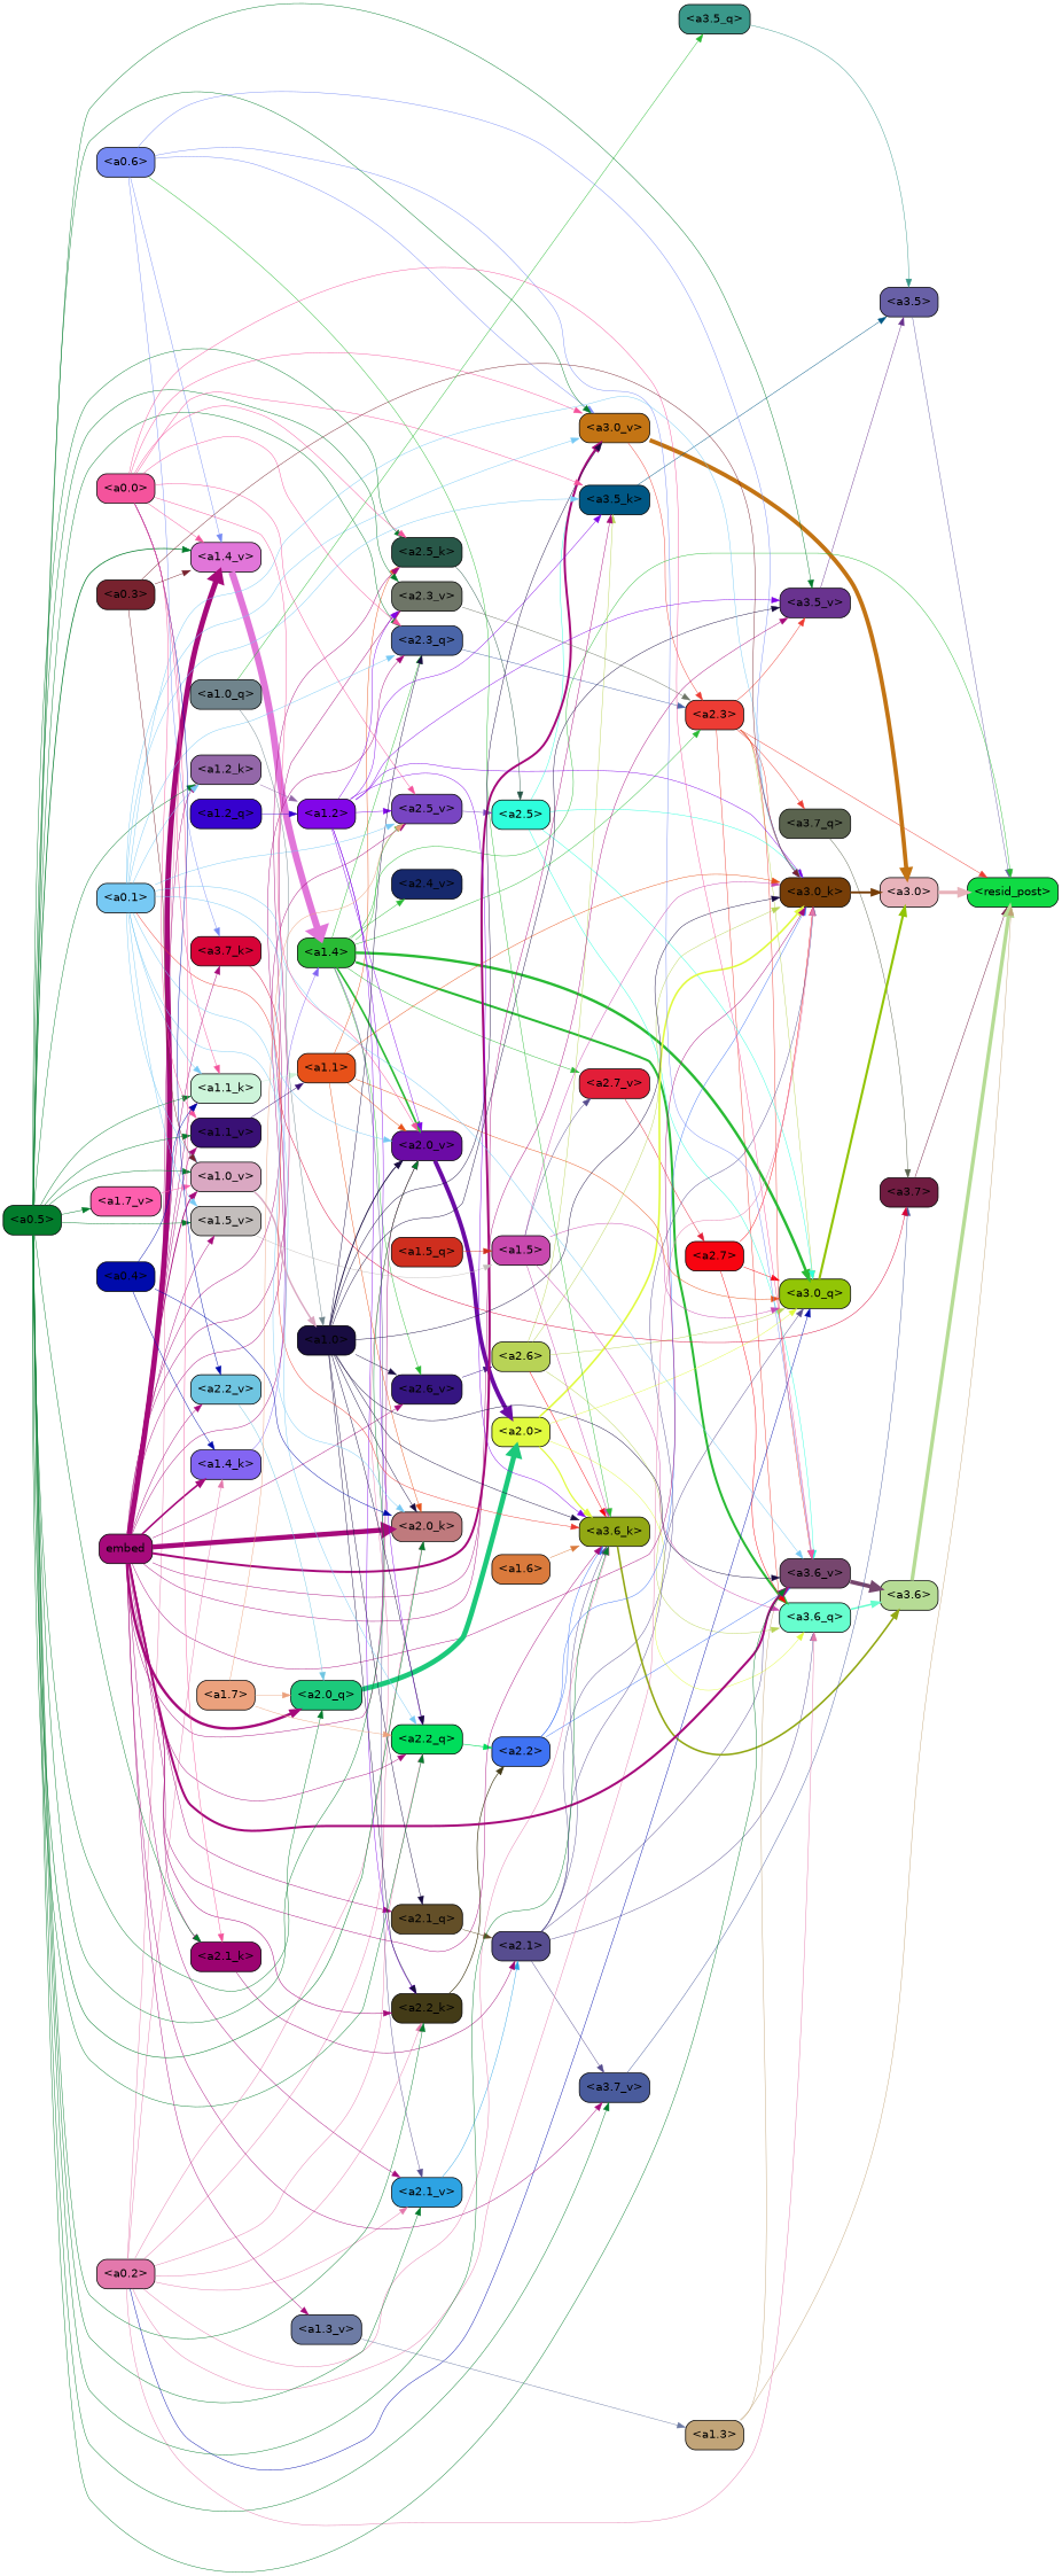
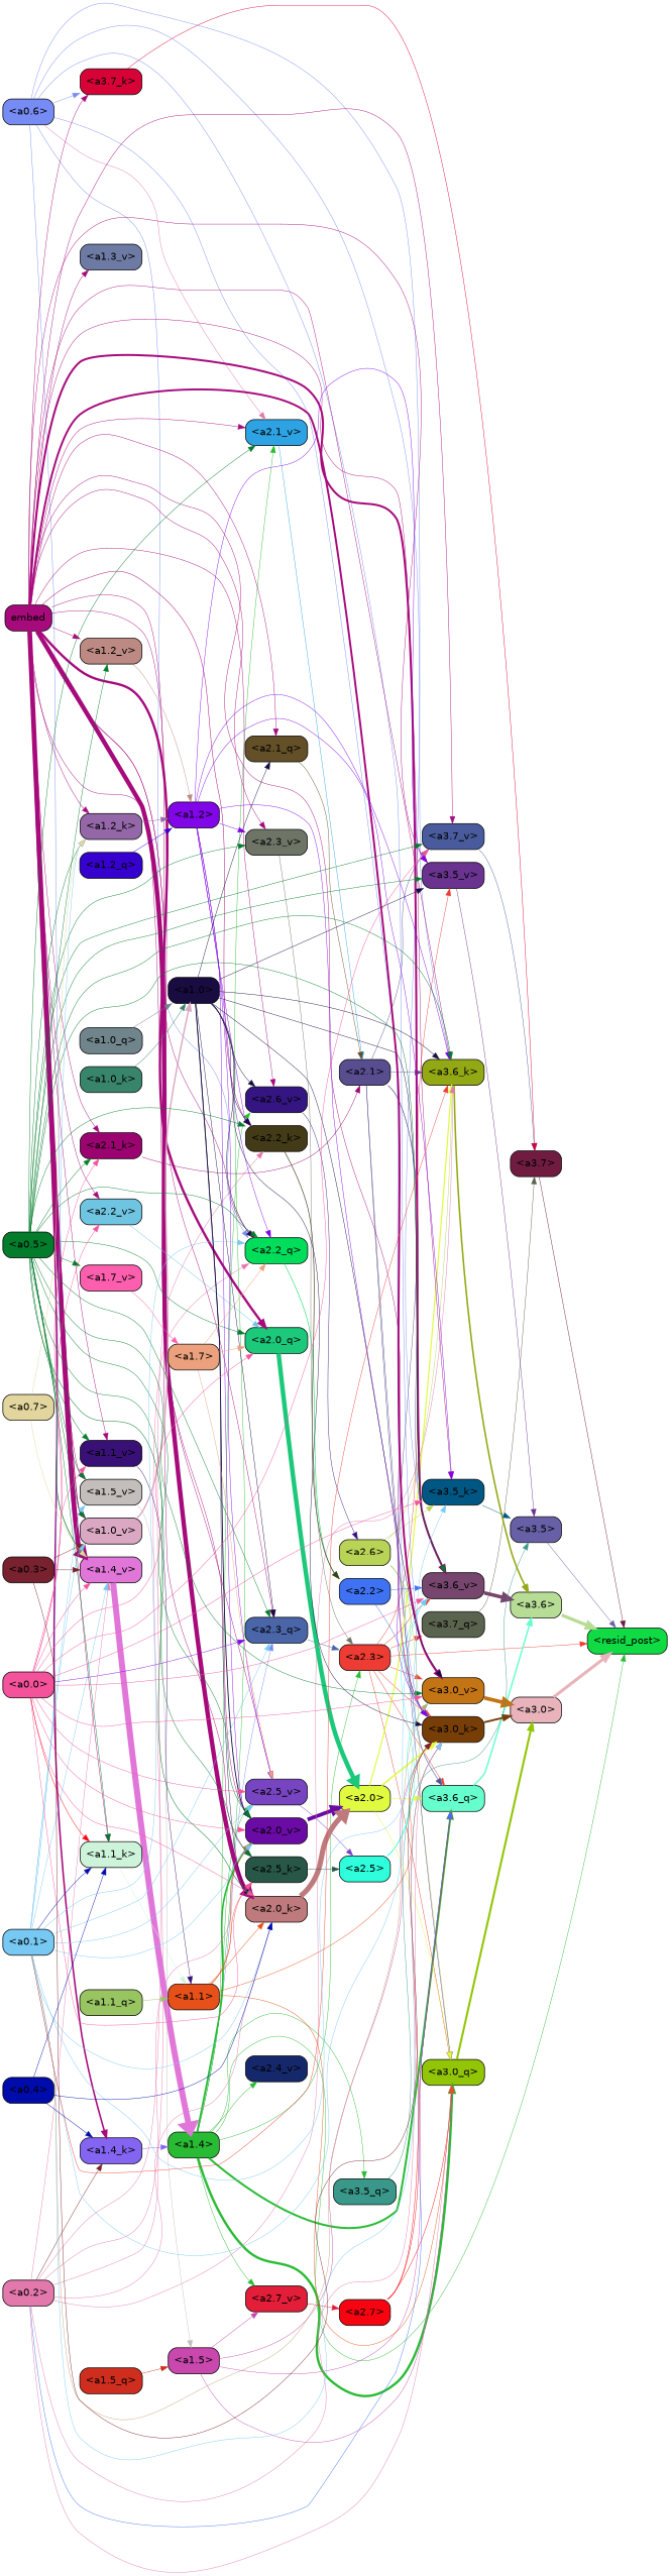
  strict digraph {
    rankdir=LR
    splines=true
    node [color=black fontname=Helvetica shape=box style="filled, rounded"]
    edge [color="#a60a7b" penwidth=0.6]
    "<a3.7>" [fillcolor="#701c41"]
    "<resid_post>" [fillcolor="#10db44"]
    "<a3.6>" [fillcolor="#b6dc95"]
    "<a3.5>" [fillcolor="#6860a6"]
    "<a3.0>" [fillcolor="#e8b3bb"]
    "<a2.3>" [fillcolor="#ed3c34"]
    "<a3.7_q>" [fillcolor="#5a634e"]
    "<a3.6_q>" [fillcolor="#67fece"]
    "<a3.0_q>" [fillcolor="#92c506"]
    "<a3.0_k>" [fillcolor="#773e08"]
    "<a3.6_v>" [fillcolor="#76466e"]
    "<a3.5_v>" [fillcolor="#69338f"]
    "<a3.0_v>" [fillcolor="#c37414"]
    "<a1.4>" [fillcolor="#2abb35"]
    "<a3.5_q>" [fillcolor="#3a988a"]
    "<a2.3_q>" [fillcolor="#4a65a8"]
    "<a2.7_v>" [fillcolor="#e21e38"]
    "<a2.6_v>" [fillcolor="#351581"]
    "<a2.5_v>" [fillcolor="#7845c2"]
    "<a2.4_v>" [fillcolor="#16286c"]
    "<a2.1_v>" [fillcolor="#2da3e3"]
    "<a2.0_v>" [fillcolor="#6b0ba5"]
    "<a2.7>" [fillcolor="#f70410"]
    "<a2.6>" [fillcolor="#b8d356"]
    "<a2.5>" [fillcolor="#2efedc"]
    "<a2.1>" [fillcolor="#574d8f"]
    "<a2.0>" [fillcolor="#e0fa3f"]
    "<a3.6_k>" [fillcolor="#92a814"]
    "<a3.5_k>" [fillcolor="#005784"]
    "<a3.7_v>" [fillcolor="#495b9c"]
-   "<a1.3>" [fillcolor="#c1a478"]
    "<a3.7_k>" [fillcolor="#d70337"]
    "<a1.5>" [fillcolor="#c848ae"]
    "<a0.2>" [fillcolor="#e378ac"]
    "<a2.2_q>" [fillcolor="#00dd5b"]
    "<a2.2_k>" [fillcolor="#433b17"]
    "<a2.0_k>" [fillcolor="#bf7a7d"]
    "<a1.4_k>" [fillcolor="#8365f2"]
    "<a1.4_v>" [fillcolor="#e176d9"]
    "<a2.2>" [fillcolor="#3e72f3"]
    "<a1.1>" [fillcolor="#e75119"]
    "<a2.5_k>" [fillcolor="#285748"]
    "<a0.6>" [fillcolor="#778bf4"]
    embed [fillcolor="#a60a7b"]
    "<a2.1_q>" [fillcolor="#634f28"]
    "<a2.0_q>" [fillcolor="#1cc97b"]
    "<a2.1_k>" [fillcolor="#9b0370"]
    "<a2.3_v>" [fillcolor="#6e7567"]
    "<a2.2_v>" [fillcolor="#6fc5e1"]
    "<a1.2_k>" [fillcolor="#9367a8"]
    "<a1.1_k>" [fillcolor="#cdf4da"]
    "<a1.5_v>" [fillcolor="#c3bebc"]
    "<a1.3_v>" [fillcolor="#6d7ba4"]
+   "<a1.2_v>" [fillcolor="#bc8a83"]
    "<a1.1_v>" [fillcolor="#391075"]
    "<a1.0_v>" [fillcolor="#daa8c2"]
    "<a1.2>" [fillcolor="#8106e8"]
    "<a1.0>" [fillcolor="#180c41"]
-   "<a1.6>" [fillcolor="#da7a3c"]
    "<a0.5>" [fillcolor="#037c2c"]
    "<a1.7_v>" [fillcolor="#fd5fae"]
    "<a1.7>" [fillcolor="#eba17d"]
    "<a0.1>" [fillcolor="#77c9f4"]
    "<a0.0>" [fillcolor="#f4539c"]
    "<a0.3>" [fillcolor="#77222e"]
    "<a0.4>" [fillcolor="#000bab"]
    "<a1.5_q>" [fillcolor="#cf2e1e"]
    "<a1.2_q>" [fillcolor="#3601ce"]
+   "<a1.1_q>" [fillcolor="#98c561"]
    "<a1.0_q>" [fillcolor="#70848c"]
+   "<a1.0_k>" [fillcolor="#39856b"]
+   "<a0.7>" [fillcolor="#e2d59d"]
    "<a3.7>" -> "<resid_post>" [color="#701c41" penwidth=0.6239100098609924]
    "<a3.6>" -> "<resid_post>" [color="#b6dc95" penwidth=4.569062113761902]
    "<a3.5>" -> "<resid_post>" [color="#6860a6"]
    "<a3.0>" -> "<resid_post>" [color="#e8b3bb" penwidth=4.283544182777405]
    "<a2.3>" -> "<resid_post>" [color="#ed3c34"]
    "<a2.3>" -> "<a3.7_q>" [color="#ed3c34"]
    "<a2.3>" -> "<a3.6_q>" [color="#ed3c34"]
-   "<a2.3>" -> "<a3.0_q>" [color="#b8d356"]
+   "<a2.3>" -> "<a3.0_q>" [color="#ed3c34"]
    "<a2.3>" -> "<a3.0_k>" [color="#ed3c34"]
    "<a2.3>" -> "<a3.6_v>" [color="#ed3c34"]
    "<a2.3>" -> "<a3.5_v>" [color="#ed3c34"]
-   "<a3.0_v>" -> "<a2.3>" [color="#ed3c34"]
+   "<a2.3>" -> "<a3.0_v>" [color="#ed3c34"]
    "<a3.7_q>" -> "<a3.7>" [color="#5a634e"]
    "<a3.6_q>" -> "<a3.6>" [color="#67fece" penwidth=2.0347584784030914]
    "<a3.0_q>" -> "<a3.0>" [color="#92c506" penwidth=2.8635367155075073]
    "<a3.0_k>" -> "<a3.0>" [color="#773e08" penwidth=2.632905662059784]
    "<a3.6_v>" -> "<a3.6>" [color="#76466e" penwidth=4.981305837631226]
    "<a3.5_v>" -> "<a3.5>" [color="#69338f"]
    "<a3.0_v>" -> "<a3.0>" [color="#c37414" penwidth=5.168330669403076]
    "<a1.4>" -> "<resid_post>" [color="#2abb35"]
    "<a1.4>" -> "<a2.3>" [color="#2abb35"]
    "<a1.4>" -> "<a3.6_q>" [color="#2abb35" penwidth=2.7934007048606873]
    "<a1.4>" -> "<a3.0_q>" [color="#2abb35" penwidth=3.340754985809326]
-   "<a1.0_q>" -> "<a3.5_q>" [color="#2abb35"]
-   "<a1.4>" -> "<a2.3_q>" [color="#2abb35"]
+   "<a1.4>" -> "<a3.5_q>" [color="#2abb35"]
+   "<a1.4>" -> "<a2.3_q>" [color="#778bf4"]
    "<a1.4>" -> "<a2.7_v>" [color="#2abb35"]
    "<a1.4>" -> "<a2.6_v>" [color="#2abb35"]
    "<a1.4>" -> "<a2.5_v>" [color="#2abb35"]
    "<a1.4>" -> "<a2.4_v>" [color="#2abb35"]
-   "<a1.4>" -> "<a2.1_v>" [color="#574d8f"]
+   "<a1.4>" -> "<a2.1_v>" [color="#2abb35"]
    "<a1.4>" -> "<a2.0_v>" [color="#2abb35" penwidth=2.268759250640869]
    "<a3.5_q>" -> "<a3.5>" [color="#3a988a"]
    "<a2.3_q>" -> "<a2.3>" [color="#4a65a8"]
    "<a2.7_v>" -> "<a2.7>" [color="#e21e38"]
    "<a2.6_v>" -> "<a2.6>" [color="#351581"]
    "<a2.5_v>" -> "<a2.5>" [color="#7845c2"]
    "<a2.1_v>" -> "<a2.1>" [color="#2da3e3"]
    "<a2.0_v>" -> "<a2.0>" [color="#6b0ba5" penwidth=5.231471925973892]
    "<a2.7>" -> "<a3.6_q>" [color="#f70410"]
    "<a2.7>" -> "<a3.0_q>" [color="#f70410"]
    "<a2.7>" -> "<a3.0_k>" [color="#f70410"]
-   "<a2.6>" -> "<a3.6_q>" [color="#b8d356"]
+   "<a2.6>" -> "<a3.6_q>" [color="#77c9f4"]
    "<a2.6>" -> "<a3.0_q>" [color="#b8d356"]
    "<a2.6>" -> "<a3.0_k>" [color="#b8d356"]
-   "<a2.6>" -> "<a3.6_k>" [color="#f70410"]
+   "<a2.6>" -> "<a3.6_k>" [color="#b8d356"]
    "<a2.6>" -> "<a3.5_k>" [color="#b8d356"]
-   "<a2.5>" -> "<a3.0_q>" [color="#2efedc"]
    "<a2.5>" -> "<a3.0_k>" [color="#2efedc"]
    "<a2.5>" -> "<a3.6_v>" [color="#2efedc"]
    "<a2.5>" -> "<a3.0_v>" [color="#2efedc"]
    "<a2.1>" -> "<a3.6_q>" [color="#574d8f"]
    "<a2.1>" -> "<a3.0_q>" [color="#574d8f"]
    "<a2.1>" -> "<a3.0_k>" [color="#574d8f"]
    "<a2.1>" -> "<a3.6_v>" [color="#574d8f"]
    "<a2.1>" -> "<a3.6_k>" [color="#574d8f"]
    "<a2.1>" -> "<a3.7_v>" [color="#574d8f"]
    "<a2.0>" -> "<a3.6_q>" [color="#e0fa3f"]
    "<a2.0>" -> "<a3.0_q>" [color="#e0fa3f"]
    "<a2.0>" -> "<a3.0_k>" [color="#e0fa3f" penwidth=2.161143198609352]
    "<a2.0>" -> "<a3.6_k>" [color="#e0fa3f" penwidth=1.6382827460765839]
    "<a3.6_k>" -> "<a3.6>" [color="#92a814" penwidth=2.1760786175727844]
    "<a3.5_k>" -> "<a3.5>" [color="#005784"]
    "<a3.7_v>" -> "<a3.7>" [color="#495b9c"]
-   "<a1.3>" -> "<resid_post>" [color="#c1a478"]
-   "<a1.3>" -> "<a3.6_v>" [color="#c1a478"]
    "<a3.7_k>" -> "<a3.7>" [color="#d70337"]
    "<a1.5>" -> "<a3.6_q>" [color="#c848ae"]
    "<a1.5>" -> "<a3.0_q>" [color="#c848ae"]
    "<a1.5>" -> "<a3.0_k>" [color="#c848ae"]
-   "<a1.5>" -> "<a2.7_v>" [color="#574d8f"]
-   "<a1.5>" -> "<a3.6_k>" [color="#c848ae"]
-   "<a0.2>" -> "<a3.6_q>" [color="#e378ac"]
-   "<a0.2>" -> "<a3.0_q>" [color="#000bab"]
+   "<a1.5>" -> "<a2.7_v>" [color="#c848ae"]
+   "<a0.2>" -> "<a3.6_q>" [color="#3e72f3"]
+   "<a0.2>" -> "<a3.0_q>" [color="#e378ac"]
    "<a0.2>" -> "<a3.0_k>" [color="#e378ac"]
-   "<a0.2>" -> "<a2.1_v>" [color="#e378ac"]
+   "<a0.6>" -> "<a2.1_v>" [color="#e378ac"]
    "<a0.2>" -> "<a2.0_v>" [color="#e378ac"]
    "<a0.2>" -> "<a3.6_k>" [color="#e378ac"]
    "<a0.2>" -> "<a2.2_q>" [color="#e378ac"]
    "<a0.2>" -> "<a2.2_k>" [color="#e378ac"]
    "<a0.2>" -> "<a2.0_k>" [color="#e378ac"]
-   "<a0.2>" -> "<a1.4_k>" [color="#e378ac"]
+   "<a0.2>" -> "<a1.4_k>" [color="#77222e"]
    "<a0.2>" -> "<a1.4_v>" [color="#e378ac"]
    "<a2.2_q>" -> "<a2.2>" [color="#00dd5b" penwidth=0.7553567886352539]
    "<a2.2_k>" -> "<a2.2>" [color="#433b17" penwidth=0.8854708671569824]
+   "<a2.0_k>" -> "<a2.0>" [color="#bf7a7d" penwidth=7.231504917144775]
    "<a1.4_k>" -> "<a1.4>" [color="#8365f2"]
    "<a1.4_v>" -> "<a1.4>" [color="#e176d9" penwidth=8.36684274673462]
    "<a2.2>" -> "<a3.0_k>" [color="#3e72f3"]
    "<a2.2>" -> "<a3.6_v>" [color="#3e72f3"]
-   "<a2.2>" -> "<a3.6_k>" [color="#3e72f3"]
    "<a1.1>" -> "<a3.0_q>" [color="#e75119"]
    "<a1.1>" -> "<a3.0_k>" [color="#e75119"]
    "<a1.1>" -> "<a2.0_v>" [color="#e75119"]
    "<a1.1>" -> "<a2.0_k>" [color="#e75119"]
    "<a1.1>" -> "<a2.5_k>" [color="#e75119"]
    "<a2.5_k>" -> "<a2.5>" [color="#285748"]
    "<a0.6>" -> "<a3.0_k>" [color="#778bf4"]
    "<a0.6>" -> "<a3.6_v>" [color="#778bf4"]
    "<a0.6>" -> "<a3.0_v>" [color="#778bf4"]
-   "<a0.6>" -> "<a3.6_k>" [color="#2abb35"]
+   "<a0.6>" -> "<a3.6_k>" [color="#778bf4"]
    "<a0.6>" -> "<a3.7_k>" [color="#778bf4"]
+   "<a0.6>" -> "<a2.2_q>" [color="#778bf4"]
    "<a0.6>" -> "<a1.4_v>" [color="#778bf4"]
    embed -> "<a3.0_k>"
    embed -> "<a3.6_v>" [penwidth=2.7825746536254883]
    embed -> "<a3.5_v>"
    embed -> "<a3.0_v>" [penwidth=2.6950180530548096]
    embed -> "<a2.3_q>"
    embed -> "<a2.6_v>"
    embed -> "<a2.5_v>"
    embed -> "<a2.1_v>"
    embed -> "<a2.0_v>"
    embed -> "<a3.6_k>"
    embed -> "<a3.5_k>"
    embed -> "<a3.7_v>"
    embed -> "<a3.7_k>"
    embed -> "<a2.2_q>"
    embed -> "<a2.2_k>" [penwidth=0.6698317527770996]
    embed -> "<a2.0_k>" [penwidth=6.12570995092392]
    embed -> "<a1.4_k>" [penwidth=2.1858973503112793]
    embed -> "<a1.4_v>" [penwidth=6.590077131986618]
    embed -> "<a2.5_k>"
    embed -> "<a2.1_q>"
    embed -> "<a2.0_q>" [penwidth=3.305941343307495]
    embed -> "<a2.1_k>"
    embed -> "<a2.3_v>"
    embed -> "<a2.2_v>"
    embed -> "<a1.2_k>"
    embed -> "<a1.1_k>"
    embed -> "<a1.5_v>"
    embed -> "<a1.3_v>"
+   embed -> "<a1.2_v>"
    embed -> "<a1.1_v>"
    embed -> "<a1.0_v>" [penwidth=1.2076449394226074]
    "<a2.1_q>" -> "<a2.1>" [color="#634f28"]
    "<a2.0_q>" -> "<a2.0>" [color="#1cc97b" penwidth=6.256794691085815]
    "<a2.1_k>" -> "<a2.1>" [color="#9b0370"]
    "<a2.3_v>" -> "<a2.3>" [color="#6e7567"]
    "<a2.2_v>" -> "<a2.0_q>" [color="#6fc5e1"]
    "<a1.2_k>" -> "<a1.2>" [color="#9367a8"]
    "<a1.1_k>" -> "<a1.1>" [color="#cdf4da"]
    "<a1.5_v>" -> "<a1.5>" [color="#c3bebc"]
-   "<a1.3_v>" -> "<a1.3>" [color="#6d7ba4"]
+   "<a1.2_v>" -> "<a1.2>" [color="#bc8a83"]
    "<a1.1_v>" -> "<a1.1>" [color="#391075"]
    "<a1.0_v>" -> "<a1.0>" [color="#daa8c2" penwidth=1.9665732383728027]
    "<a1.2>" -> "<a3.0_k>" [color="#8106e8"]
    "<a1.2>" -> "<a3.5_v>" [color="#8106e8"]
    "<a1.2>" -> "<a2.5_v>" [color="#8106e8"]
    "<a1.2>" -> "<a2.0_v>" [color="#8106e8"]
    "<a1.2>" -> "<a3.6_k>" [color="#8106e8"]
    "<a1.2>" -> "<a3.5_k>" [color="#8106e8"]
    "<a1.2>" -> "<a2.2_q>" [color="#8106e8"]
    "<a1.2>" -> "<a2.2_k>" [color="#8106e8"]
    "<a1.2>" -> "<a2.3_v>" [color="#8106e8"]
    "<a1.0>" -> "<a3.0_k>" [color="#180c41"]
    "<a1.0>" -> "<a3.6_v>" [color="#180c41"]
    "<a1.0>" -> "<a3.5_v>" [color="#180c41"]
    "<a1.0>" -> "<a3.0_v>" [color="#180c41"]
    "<a1.0>" -> "<a2.3_q>" [color="#180c41"]
    "<a1.0>" -> "<a2.6_v>" [color="#180c41"]
    "<a1.0>" -> "<a2.0_v>" [color="#180c41" penwidth=1.2213096618652344]
    "<a1.0>" -> "<a3.6_k>" [color="#180c41"]
    "<a1.0>" -> "<a2.2_q>" [color="#180c41"]
    "<a1.0>" -> "<a2.2_k>" [color="#180c41"]
    "<a1.0>" -> "<a2.0_k>" [color="#180c41"]
    "<a1.0>" -> "<a2.1_q>" [color="#180c41"]
-   "<a1.6>" -> "<a3.6_k>" [color="#da7a3c"]
    "<a0.5>" -> "<a3.6_v>" [color="#037c2c"]
    "<a0.5>" -> "<a3.5_v>" [color="#037c2c"]
    "<a0.5>" -> "<a3.0_v>" [color="#037c2c"]
    "<a0.5>" -> "<a2.3_q>" [color="#037c2c"]
    "<a0.5>" -> "<a2.1_v>" [color="#037c2c"]
    "<a0.5>" -> "<a2.0_v>" [color="#037c2c"]
    "<a0.5>" -> "<a3.6_k>" [color="#037c2c"]
    "<a0.5>" -> "<a3.7_v>" [color="#037c2c"]
    "<a0.5>" -> "<a2.2_q>" [color="#037c2c"]
    "<a0.5>" -> "<a2.2_k>" [color="#037c2c"]
    "<a0.5>" -> "<a2.0_k>" [color="#037c2c" penwidth=0.6900839805603027]
    "<a0.5>" -> "<a1.4_v>" [color="#037c2c" penwidth=0.9985027313232422]
    "<a0.5>" -> "<a2.5_k>" [color="#037c2c"]
    "<a0.5>" -> "<a2.0_q>" [color="#037c2c"]
    "<a0.5>" -> "<a2.1_k>" [color="#037c2c"]
    "<a0.5>" -> "<a2.3_v>" [color="#037c2c"]
    "<a0.5>" -> "<a1.2_k>" [color="#037c2c"]
    "<a0.5>" -> "<a1.1_k>" [color="#037c2c"]
    "<a0.5>" -> "<a1.5_v>" [color="#037c2c"]
+   "<a0.5>" -> "<a1.2_v>" [color="#037c2c"]
    "<a0.5>" -> "<a1.1_v>" [color="#037c2c"]
    "<a0.5>" -> "<a1.0_v>" [color="#037c2c"]
    "<a0.5>" -> "<a1.7_v>" [color="#037c2c"]
-   "<a1.7_v>" -> "<a1.0_v>" [color="#fd5fae"]
+   "<a1.7_v>" -> "<a1.7>" [color="#fd5fae"]
    "<a1.7>" -> "<a2.5_v>" [color="#eba17d"]
    "<a1.7>" -> "<a2.2_q>" [color="#eba17d"]
    "<a1.7>" -> "<a2.0_q>" [color="#eba17d"]
    "<a0.1>" -> "<a3.0_k>" [color="#77c9f4"]
    "<a0.1>" -> "<a3.6_v>" [color="#77c9f4"]
-   "<a0.1>" -> "<a3.0_v>" [color="#77c9f4"]
+   "<a0.1>" -> "<a3.0_v>" [color="#c1a478"]
    "<a0.1>" -> "<a2.3_q>" [color="#77c9f4"]
    "<a0.1>" -> "<a2.5_v>" [color="#77c9f4"]
    "<a0.1>" -> "<a2.0_v>" [color="#77c9f4"]
    "<a0.1>" -> "<a3.6_k>" [color="#ed3c34"]
    "<a0.1>" -> "<a3.5_k>" [color="#77c9f4"]
    "<a0.1>" -> "<a2.2_q>" [color="#77c9f4"]
    "<a0.1>" -> "<a2.0_k>" [color="#77c9f4"]
+   "<a0.1>" -> "<a1.4_v>" [color="#77c9f4"]
    "<a0.1>" -> "<a1.2_k>" [color="#77c9f4"]
-   "<a0.1>" -> "<a1.1_k>" [color="#77c9f4"]
+   "<a0.1>" -> "<a1.1_k>" [color="#000bab"]
    "<a0.1>" -> "<a1.5_v>" [color="#77c9f4"]
    "<a0.1>" -> "<a1.0_v>" [color="#77c9f4"]
    "<a0.0>" -> "<a3.6_v>" [color="#f4539c"]
    "<a0.0>" -> "<a3.0_v>" [color="#f4539c"]
-   "<a0.0>" -> "<a2.3_q>" [color="#f4539c"]
+   "<a0.0>" -> "<a2.3_q>" [color="#8106e8"]
    "<a0.0>" -> "<a2.5_v>" [color="#f4539c"]
    "<a0.0>" -> "<a2.0_v>" [color="#f4539c"]
    "<a0.0>" -> "<a3.5_k>" [color="#f4539c"]
+   "<a0.0>" -> "<a3.7_v>" [color="#f4539c"]
+   "<a0.0>" -> "<a2.0_k>" [color="#f4539c"]
    "<a0.0>" -> "<a1.4_v>" [color="#f4539c"]
    "<a0.0>" -> "<a2.5_k>" [color="#f4539c"]
+   "<a0.0>" -> "<a2.0_q>" [color="#f4539c"]
    "<a0.0>" -> "<a2.1_k>" [color="#f4539c"]
-   "<a0.0>" -> "<a2.2_v>" [color="#000bab"]
-   "<a0.0>" -> "<a1.1_k>" [color="#f4539c"]
+   "<a0.0>" -> "<a2.2_v>" [color="#f4539c"]
+   "<a0.0>" -> "<a1.1_k>" [color="#f70410"]
    "<a0.0>" -> "<a1.1_v>" [color="#f4539c"]
    "<a0.3>" -> "<a3.0_k>" [color="#77222e"]
    "<a0.3>" -> "<a1.4_v>" [color="#77222e"]
    "<a0.3>" -> "<a1.0_v>" [color="#77222e"]
    "<a0.4>" -> "<a2.0_k>" [color="#000bab"]
    "<a0.4>" -> "<a1.4_k>" [color="#000bab"]
    "<a0.4>" -> "<a1.1_k>" [color="#000bab"]
    "<a1.5_q>" -> "<a1.5>" [color="#cf2e1e"]
    "<a1.2_q>" -> "<a1.2>" [color="#3601ce"]
+   "<a1.1_q>" -> "<a1.1>" [color="#98c561"]
    "<a1.0_q>" -> "<a1.0>" [color="#70848c"]
+   "<a1.0_k>" -> "<a1.0>" [color="#39856b"]
+   "<a0.7>" -> "<a1.4_v>" [color="#e2d59d"]
+   "<a0.7>" -> "<a1.2_k>" [color="#e2d59d"]
  }
